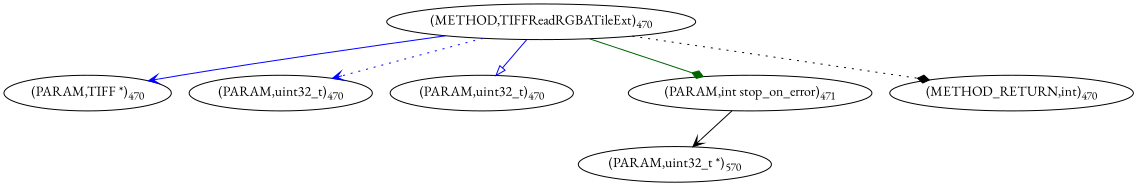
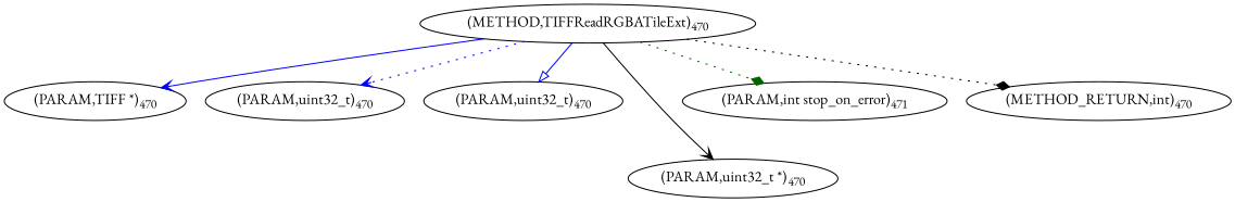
  digraph {
    fontname="EB Garamond"
    node [fontname="EB Garamond"]
    edge [arrowhead=vee color=blue fontname="EB Garamond" style=solid]
    n1 [label=<(METHOD,TIFFReadRGBATileExt)<SUB>470</SUB>>]
    n2 [label=<(PARAM,TIFF *)<SUB>470</SUB>>]
    n3 [label=<(PARAM,uint32_t)<SUB>470</SUB>>]
    n4 [label=<(PARAM,uint32_t)<SUB>470</SUB>>]
-   n5 [label=<(PARAM,uint32_t *)<SUB>570</SUB>>]
+   n5 [label=<(PARAM,uint32_t *)<SUB>470</SUB>>]
    n6 [label=<(PARAM,int stop_on_error)<SUB>471</SUB>>]
    n7 [label=<(METHOD_RETURN,int)<SUB>470</SUB>>]
    n1 -> n2
    n1 -> n3 [style=dotted]
    n1 -> n4 [arrowhead=onormal]
-   n6 -> n5 [color=black]
-   n1 -> n6 [arrowhead=diamond color=darkgreen]
+   n1 -> n5 [color=black]
+   n1 -> n6 [arrowhead=diamond color=darkgreen style=dotted]
    n1 -> n7 [arrowhead=diamond color=black style=dotted]
  }
